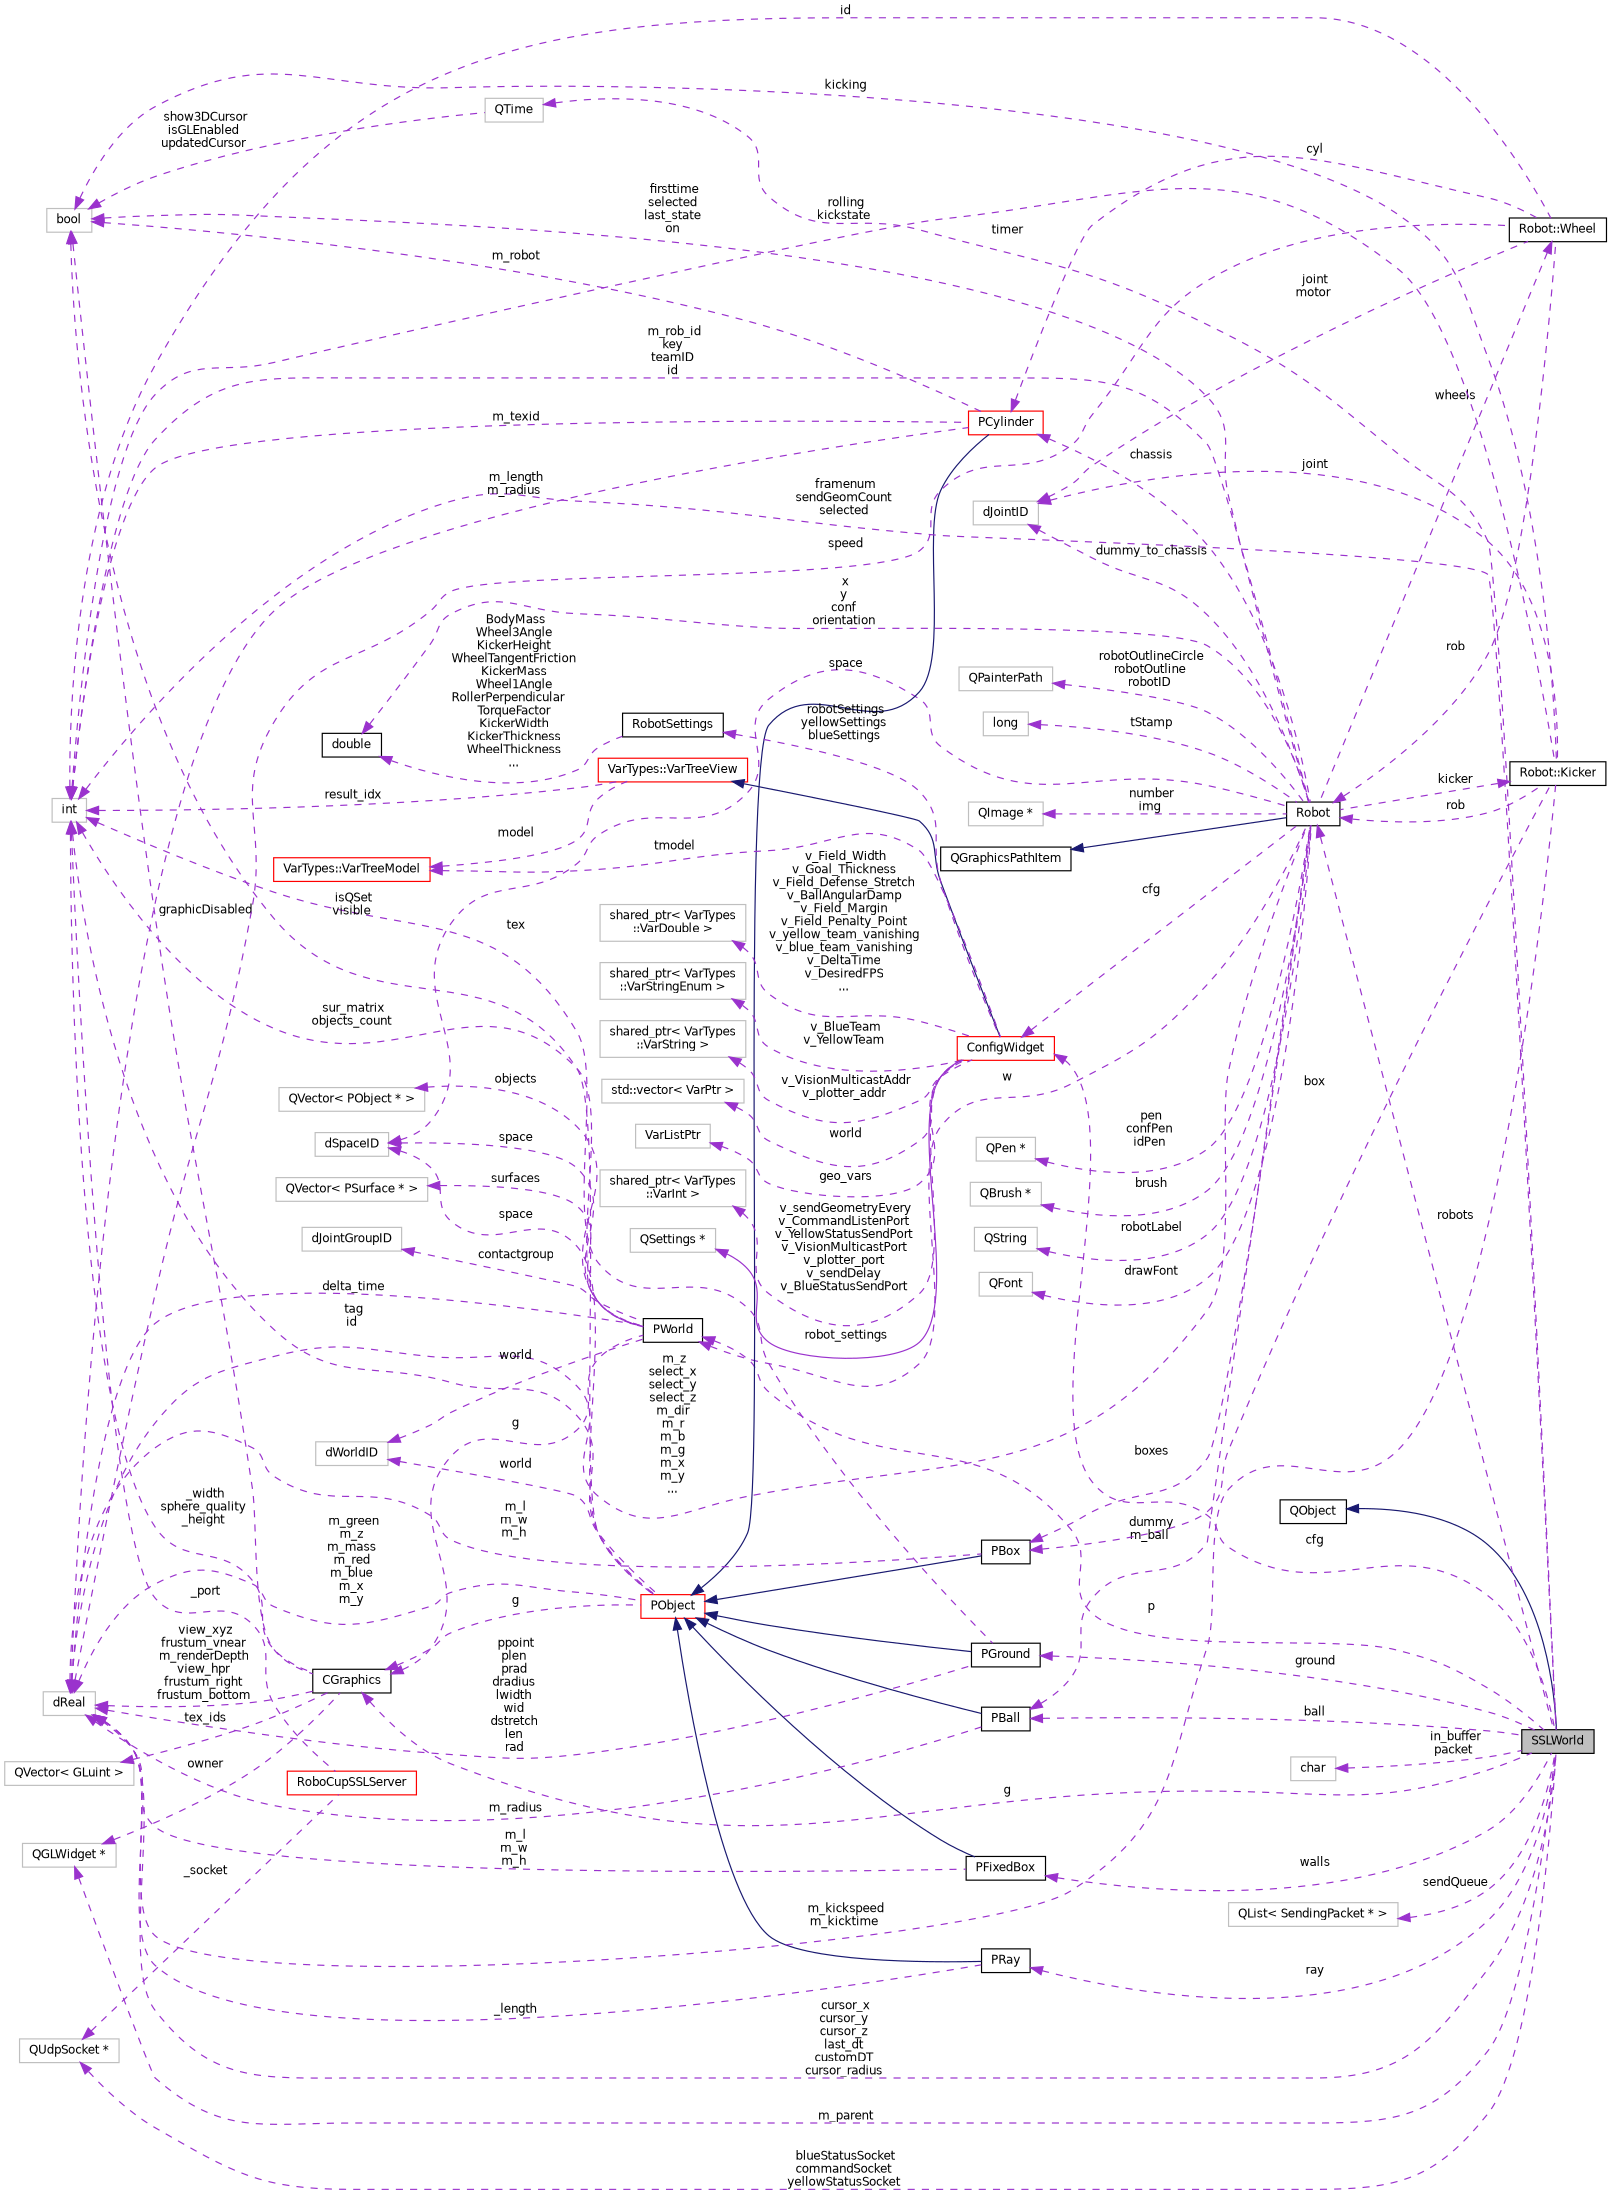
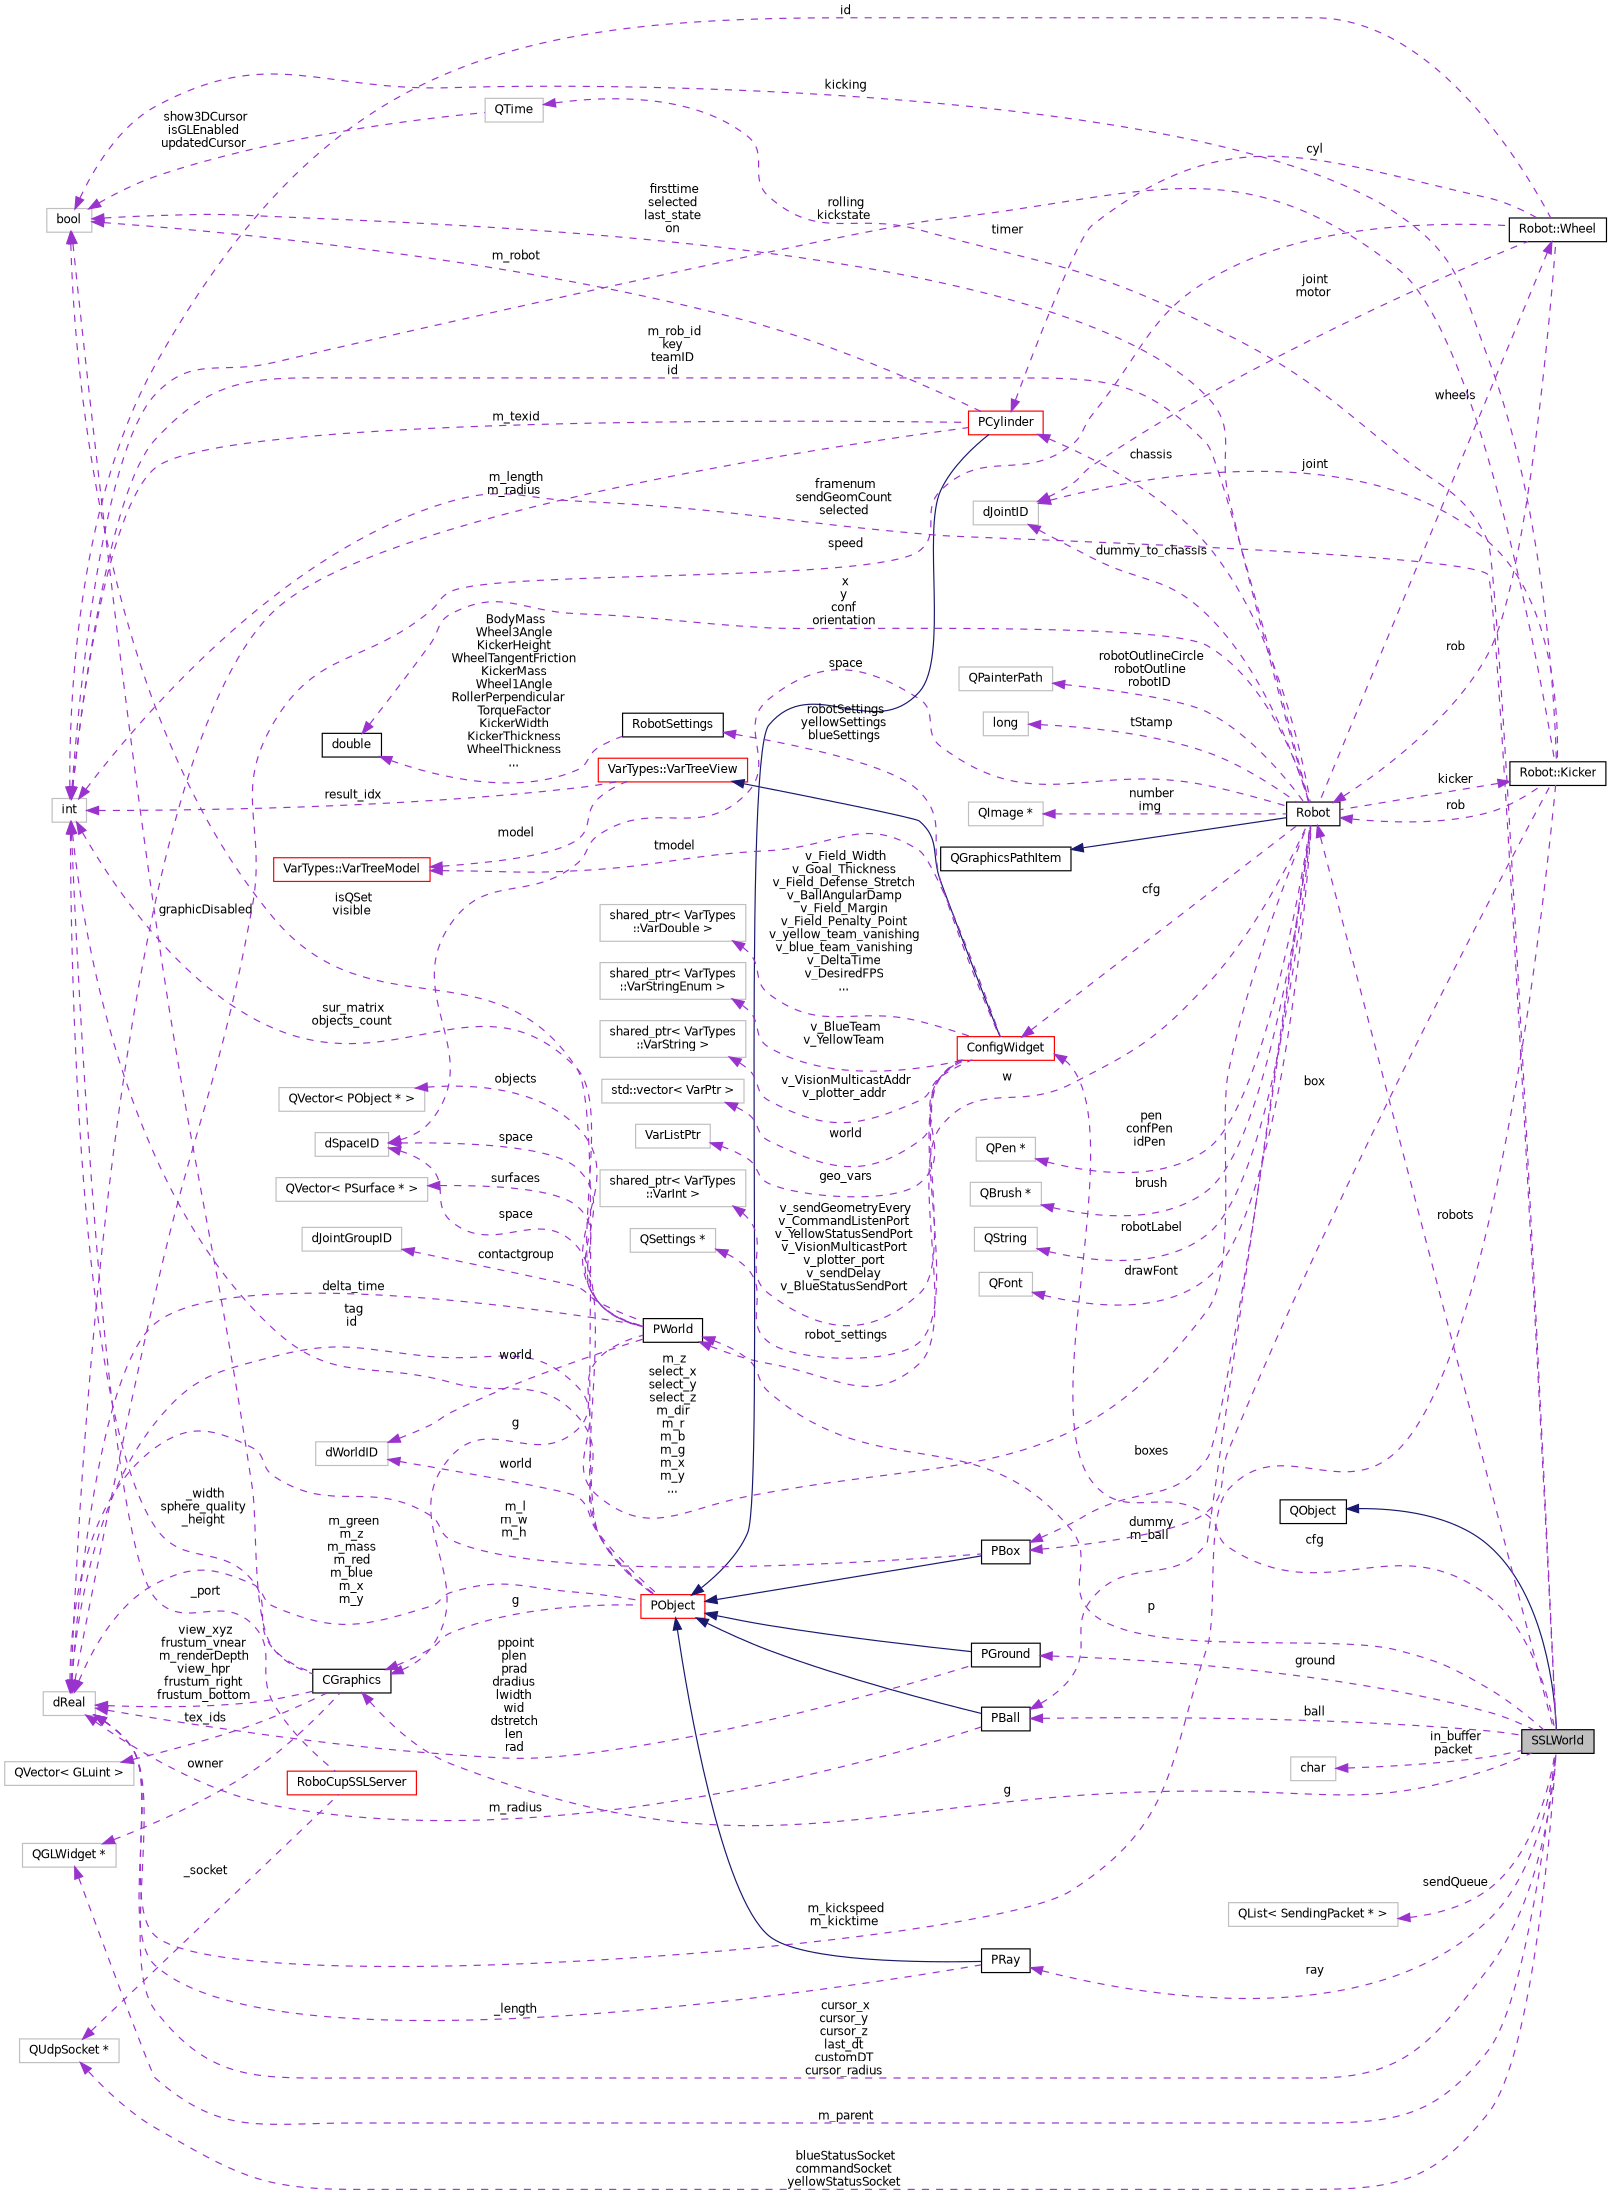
  digraph {
    rankdir=LR
    node [color=grey75 fillcolor=white fontname=Helvetica fontsize=10 shape=record style=filled]
    edge [color=darkorchid3 dir=back fontname=Helvetica fontsize=10 labelfontname=Helvetica labelfontsize=10 style=dashed]
    n1 [color=black fillcolor=grey75 fontcolor=black height=0.2 label=SSLWorld width=0.4]
    n2 [color=black height=0.2 label=QObject width=0.4]
    n3 [color=black height=0.2 label=PWorld width=0.4]
    n4 [color=black height=0.2 label=Robot width=0.4]
    n5 [color=black height=0.2 label="Robot::Kicker" width=0.4]
    n6 [color=black height=0.2 label="Robot::Wheel" width=0.4]
    n7 [height=0.2 label=dSpaceID width=0.4]
    n8 [color=red height=0.2 label=PObject width=0.4]
    n9 [color=red height=0.2 label=PCylinder width=0.4]
    n10 [color=black height=0.2 label=PGround width=0.4]
    n11 [color=black height=0.2 label=PBall width=0.4]
    n12 [color=black height=0.2 label=PBox width=0.4]
    n13 [color=black height=0.2 label=PRay width=0.4]
-   n14 [color=black height=0.2 label=PFixedBox width=0.4]
    n15 [color=black height=0.2 label=CGraphics width=0.4]
    n16 [height=0.2 label=int width=0.4]
    n17 [color=red height=0.2 label="VarTypes::VarTreeView" width=0.4]
    n18 [color=red height=0.2 label=RoboCupSSLServer width=0.4]
    n19 [color=red height=0.2 label=ConfigWidget width=0.4]
    n20 [height=0.2 label=bool width=0.4]
    n21 [height=0.2 label=QTime width=0.4]
    n22 [height=0.2 label="QGLWidget *" width=0.4]
    n23 [height=0.2 label="QVector\< GLuint \>" width=0.4]
    n24 [height=0.2 label=dReal width=0.4]
    n25 [height=0.2 label="QVector\< PSurface * \>" width=0.4]
    n26 [height=0.2 label=dJointGroupID width=0.4]
    n27 [height=0.2 label=dWorldID width=0.4]
    n28 [height=0.2 label="QVector\< PObject * \>" width=0.4]
    n29 [height=0.2 label=char width=0.4]
    n30 [color=black height=0.2 label=QGraphicsPathItem width=0.4]
    n31 [height=0.2 label="QPen *" width=0.4]
    n32 [color=black height=0.2 label=double width=0.4]
    n33 [color=black height=0.2 label=RobotSettings width=0.4]
    n34 [height=0.2 label="QBrush *" width=0.4]
    n35 [height=0.2 label=QString width=0.4]
    n36 [height=0.2 label=dJointID width=0.4]
    n37 [height=0.2 label=QFont width=0.4]
    n38 [height=0.2 label=QPainterPath width=0.4]
    n39 [height=0.2 label=long width=0.4]
    n40 [color=red height=0.2 label="VarTypes::VarTreeModel" width=0.4]
    n41 [height=0.2 label="shared_ptr\< VarTypes\l::VarString \>" width=0.4]
    n42 [height=0.2 label="std::vector\< VarPtr \>" width=0.4]
    n43 [height=0.2 label=VarListPtr width=0.4]
    n44 [height=0.2 label="shared_ptr\< VarTypes\l::VarInt \>" width=0.4]
    n45 [height=0.2 label="QSettings *" width=0.4]
    n46 [height=0.2 label="shared_ptr\< VarTypes\l::VarDouble \>" width=0.4]
    n47 [height=0.2 label="shared_ptr\< VarTypes\l::VarStringEnum \>" width=0.4]
    n48 [height=0.2 label="QImage *" width=0.4]
    n49 [height=0.2 label="QUdpSocket *" width=0.4]
    n50 [height=0.2 label="QList\< SendingPacket * \>" width=0.4]
    n2 -> n1 [color=midnightblue style=solid]
    n3 -> n1 [label=" p"]
    n3 -> n4 [label=" w"]
    n4 -> n1 [label=" robots"]
    n4 -> n5 [label=" rob"]
    n4 -> n6 [label=" rob"]
    n5 -> n4 [label=" kicker"]
    n6 -> n4 [label=" wheels"]
    n7 -> n3 [label=" space"]
    n7 -> n4 [label=" space"]
    n7 -> n8 [label=" space"]
    n8 -> n9 [color=midnightblue style=solid]
    n8 -> n10 [color=midnightblue style=solid]
    n8 -> n11 [color=midnightblue style=solid]
    n8 -> n12 [color=midnightblue style=solid]
    n8 -> n13 [color=midnightblue style=solid]
-   n8 -> n14 [color=midnightblue style=solid]
    n9 -> n4 [label=" chassis"]
    n9 -> n6 [label=" cyl"]
    n10 -> n1 [label=" ground"]
    n11 -> n1 [label=" ball"]
    n11 -> n4 [label=" dummy\nm_ball"]
    n12 -> n4 [label=" boxes"]
    n12 -> n5 [label=" box"]
    n13 -> n1 [label=" ray"]
-   n14 -> n1 [label=" walls"]
    n15 -> n1 [label=" g"]
    n15 -> n3 [label=" g"]
    n15 -> n8 [label=" g"]
    n16 -> n1 [label=" framenum\nsendGeomCount\nselected"]
    n16 -> n3 [label=" sur_matrix\nobjects_count"]
    n16 -> n4 [label=" m_rob_id\nkey\nteamID\nid"]
    n16 -> n5 [label=" rolling\nkickstate"]
    n16 -> n6 [label=" id"]
    n16 -> n8 [label=" tag\nid"]
    n16 -> n9 [label=" m_texid"]
-   n16 -> n10 [label=" tex"]
    n16 -> n15 [label=" _width\nsphere_quality\n_height"]
    n16 -> n17 [label=" result_idx"]
    n16 -> n18 [label=" _port"]
    n17 -> n19 [color=midnightblue style=solid]
    n19 -> n1 [label=" cfg"]
    n19 -> n4 [label=" cfg"]
    n20 -> n4 [label=" firsttime\nselected\nlast_state\non"]
    n20 -> n5 [label=" kicking"]
    n20 -> n8 [label=" isQSet\nvisible"]
    n20 -> n9 [label=" m_robot"]
    n20 -> n15 [label=" graphicDisabled"]
    n20 -> n21 [label=" show3DCursor\nisGLEnabled\nupdatedCursor"]
    n21 -> n1 [label=" timer"]
    n22 -> n1 [label=" m_parent"]
    n22 -> n15 [label=" owner"]
    n23 -> n15 [label=" tex_ids"]
    n24 -> n1 [label=" cursor_x\ncursor_y\ncursor_z\nlast_dt\ncustomDT\ncursor_radius"]
    n24 -> n3 [label=" delta_time"]
    n24 -> n4 [label=" m_z\nselect_x\nselect_y\nselect_z\nm_dir\nm_r\nm_b\nm_g\nm_x\nm_y\n..."]
    n24 -> n5 [label=" m_kickspeed\nm_kicktime"]
    n24 -> n6 [label=" speed"]
    n24 -> n8 [label=" m_green\nm_z\nm_mass\nm_red\nm_blue\nm_x\nm_y"]
    n24 -> n9 [label=" m_length\nm_radius"]
    n24 -> n10 [label=" ppoint\nplen\nprad\ndradius\nlwidth\nwid\ndstretch\nlen\nrad"]
    n24 -> n11 [label=" m_radius"]
    n24 -> n12 [label=" m_l\nm_w\nm_h"]
    n24 -> n13 [label=" _length"]
-   n24 -> n14 [label=" m_l\nm_w\nm_h"]
    n24 -> n15 [label=" view_xyz\nfrustum_vnear\nm_renderDepth\nview_hpr\nfrustum_right\nfrustum_bottom"]
    n25 -> n3 [label=" surfaces"]
    n26 -> n3 [label=" contactgroup"]
    n27 -> n3 [label=" world"]
    n27 -> n8 [label=" world"]
    n28 -> n3 [label=" objects"]
    n29 -> n1 [label=" in_buffer\npacket"]
    n30 -> n4 [color=midnightblue style=solid]
    n31 -> n4 [label=" pen\nconfPen\nidPen"]
    n32 -> n4 [label=" x\ny\nconf\norientation"]
    n32 -> n33 [label=" BodyMass\nWheel3Angle\nKickerHeight\nWheelTangentFriction\nKickerMass\nWheel1Angle\nRollerPerpendicular\lTorqueFactor\nKickerWidth\nKickerThickness\nWheelThickness\n..."]
    n33 -> n19 [label=" robotSettings\nyellowSettings\nblueSettings"]
    n34 -> n4 [label=" brush"]
    n35 -> n4 [label=" robotLabel"]
    n36 -> n4 [label=" dummy_to_chassis"]
    n36 -> n5 [label=" joint"]
    n36 -> n6 [label=" joint\nmotor"]
    n37 -> n4 [label=" drawFont"]
    n38 -> n4 [label=" robotOutlineCircle\nrobotOutline\nrobotID"]
    n39 -> n4 [label=" tStamp"]
    n40 -> n17 [label=" model"]
    n40 -> n19 [label=" tmodel"]
    n41 -> n19 [label=" v_VisionMulticastAddr\nv_plotter_addr"]
    n42 -> n19 [label=" world"]
    n43 -> n19 [label=" geo_vars"]
    n44 -> n19 [label=" v_sendGeometryEvery\nv_CommandListenPort\nv_YellowStatusSendPort\nv_VisionMulticastPort\nv_plotter_port\nv_sendDelay\nv_BlueStatusSendPort"]
-   n45 -> n19 [label=" robot_settings" style=solid]
+   n45 -> n19 [label=" robot_settings"]
    n46 -> n19 [label=" v_Field_Width\nv_Goal_Thickness\nv_Field_Defense_Stretch\nv_BallAngularDamp\nv_Field_Margin\nv_Field_Penalty_Point\nv_yellow_team_vanishing\nv_blue_team_vanishing\nv_DeltaTime\nv_DesiredFPS\n..."]
    n47 -> n19 [label=" v_BlueTeam\nv_YellowTeam"]
    n48 -> n4 [label=" number\nimg"]
    n49 -> n1 [label=" blueStatusSocket\ncommandSocket\nyellowStatusSocket"]
    n49 -> n18 [label=" _socket"]
    n50 -> n1 [label=" sendQueue"]
  }
